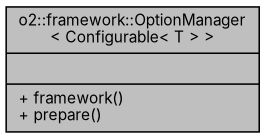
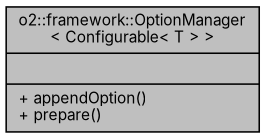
  digraph {
    fontname=Inter
-   n1 [color=black fillcolor=grey75 fontcolor=black fontname=Inter fontsize=10 height=0.2 label="{o2::framework::OptionManager\l\< Configurable\< T \> \>\n||+ framework()\l+ prepare()\l}" shape=record style=filled width=0.4]
+   n1 [color=black fillcolor=grey75 fontcolor=black fontname=Inter fontsize=10 height=0.2 label="{o2::framework::OptionManager\l\< Configurable\< T \> \>\n||+ appendOption()\l+ prepare()\l}" shape=record style=filled width=0.4]
  }
